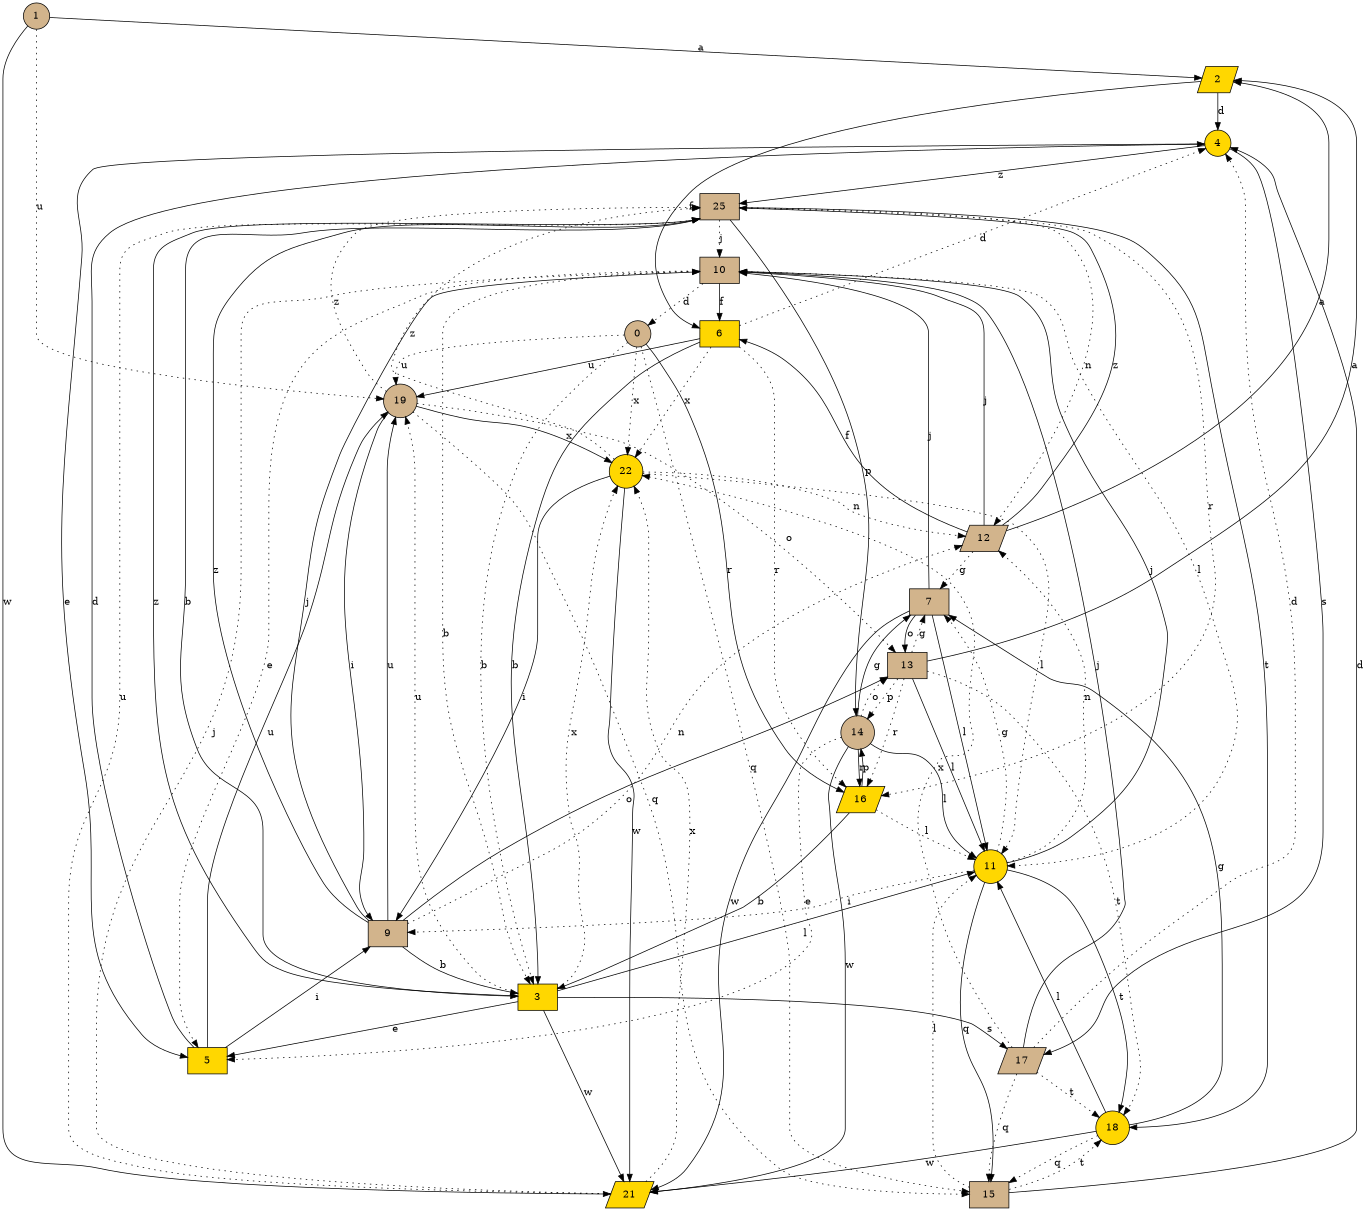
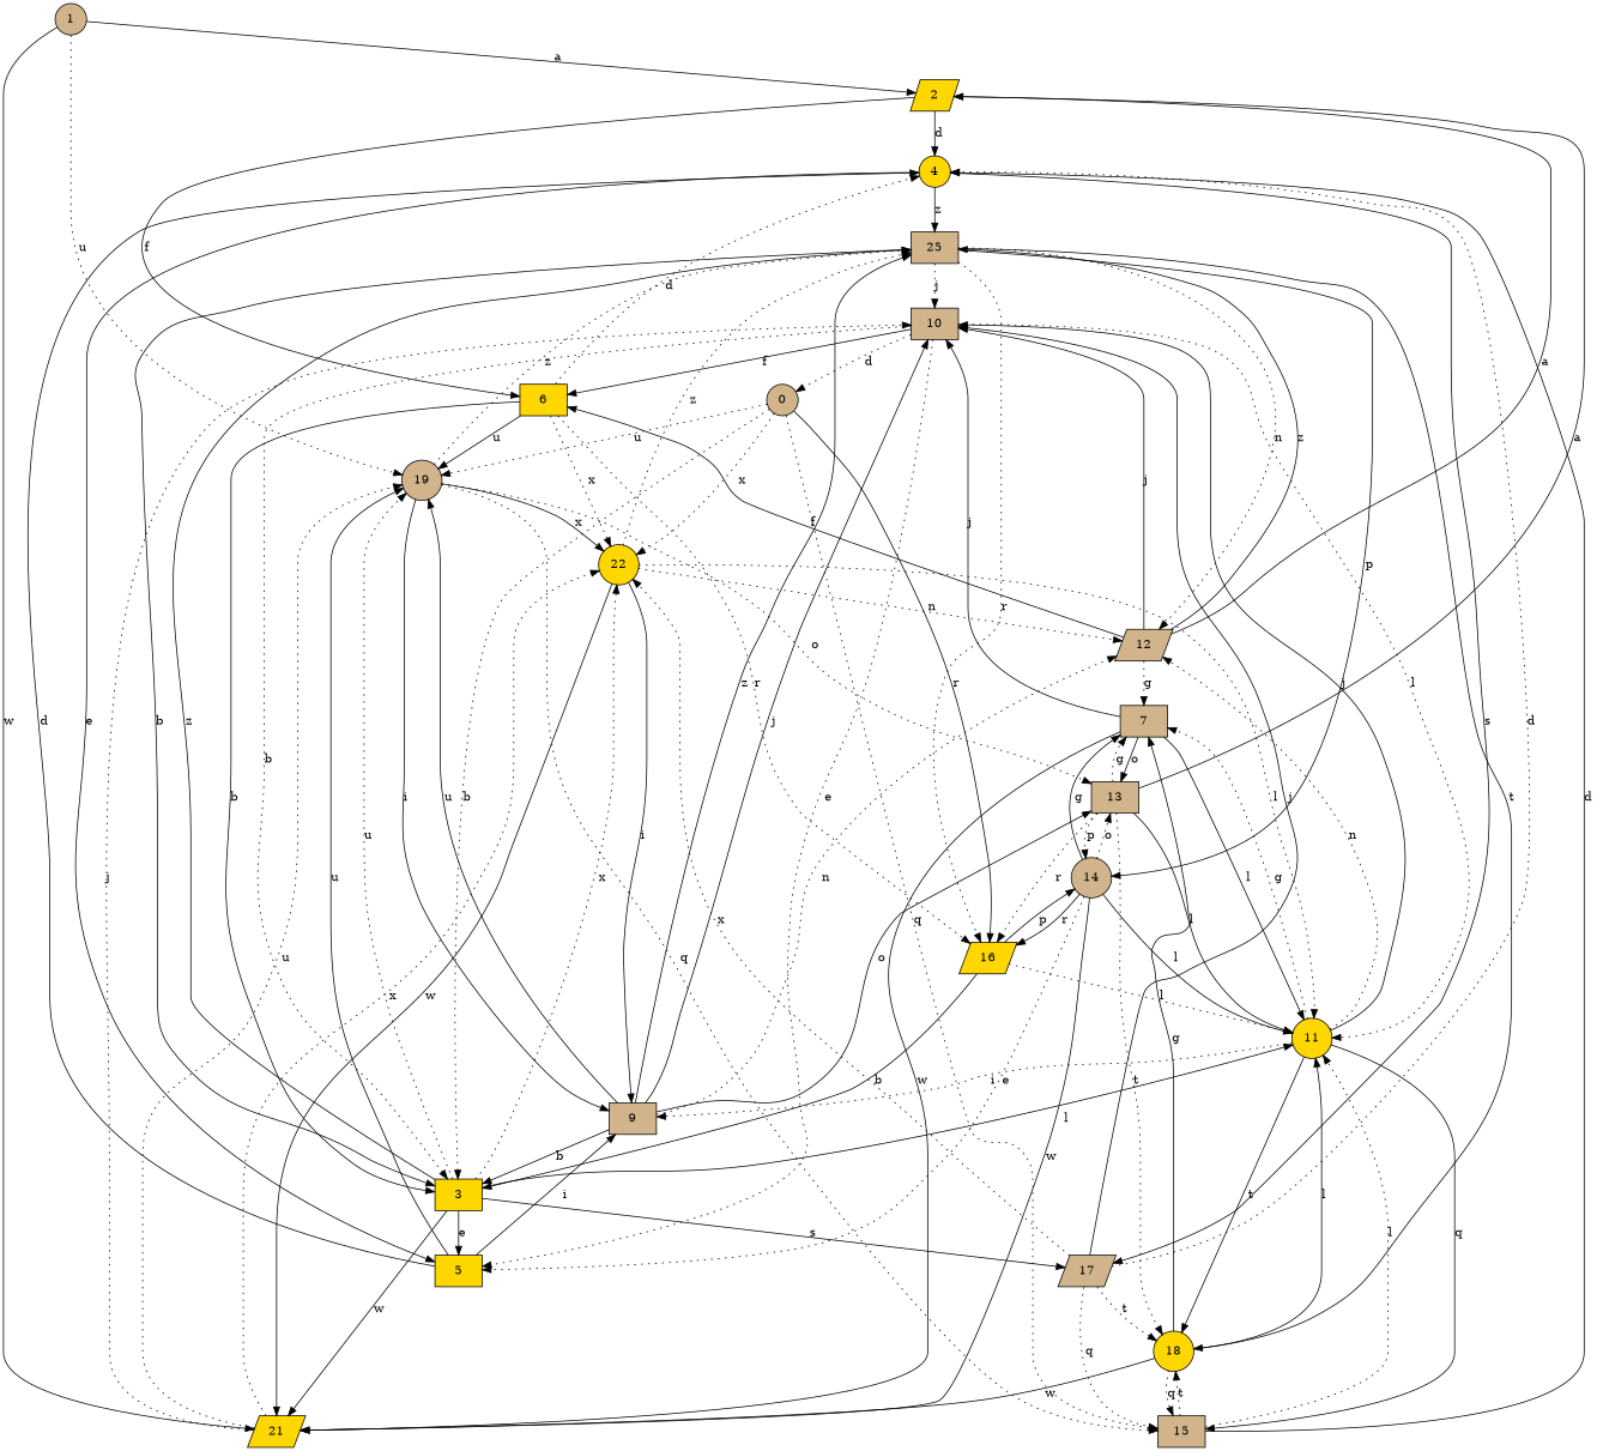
  strict digraph {
    node [fillcolor=tan shape=box style=filled]
    edge [style=solid]
    1 [shape=circle]
    2 [fillcolor=gold shape=parallelogram]
    19 [shape=circle]
    21 [fillcolor=gold shape=parallelogram]
    4 [fillcolor=gold shape=circle]
    6 [fillcolor=gold]
    22 [fillcolor=gold shape=circle]
    25
    9
    13
    15
    10
    5 [fillcolor=gold]
    17 [shape=parallelogram]
    3 [fillcolor=gold]
    16 [fillcolor=gold shape=parallelogram]
    11 [fillcolor=gold shape=circle]
    7
    12 [shape=parallelogram]
    18 [fillcolor=gold shape=circle]
    14 [shape=circle]
    0 [shape=circle]
    1 -> 2 [label=a]
    1 -> 19 [label=u style=dotted]
    1 -> 21 [label=w]
    2 -> 4 [label=d]
    2 -> 6 [label=f]
    19 -> 22 [label=x]
    19 -> 25 [label=z style=dotted]
    19 -> 9 [label=i]
    19 -> 13 [label=o style=dotted]
    19 -> 15 [label=q style=dotted]
-   21 -> 25 [label=u style=dotted]
+   21 -> 19 [label=u style=dotted]
    21 -> 22 [label=x style=dotted]
    21 -> 10 [label=j style=dotted]
    4 -> 25 [label=z]
    4 -> 5 [label=e]
    4 -> 17 [label=s]
    6 -> 19 [label=u]
    6 -> 4 [label=d style=dotted]
    6 -> 22 [label=x style=dotted]
    6 -> 3 [label=b]
    6 -> 16 [label=r style=dotted]
    22 -> 21 [label=w]
    22 -> 25 [label=z style=dotted]
    22 -> 9 [label=i]
    22 -> 11 [label=l style=dotted]
    22 -> 12 [label=n style=dotted]
    25 -> 10 [label=j style=dotted]
    25 -> 3 [label=b]
    25 -> 16 [label=r style=dotted]
    25 -> 12 [label=n style=dotted]
    25 -> 18 [label=t]
    25 -> 14 [label=p]
    9 -> 19 [label=u]
    9 -> 25 [label=z]
    9 -> 13 [label=o]
    9 -> 10 [label=j]
    9 -> 3 [label=b]
    9 -> 12 [label=n style=dotted]
    13 -> 2 [label=a]
    13 -> 16 [label=r style=dotted]
    13 -> 11 [label=l]
    13 -> 7 [label=g style=dotted]
    13 -> 18 [label=t style=dotted]
    13 -> 14 [label=p style=dotted]
    15 -> 4 [label=d]
    15 -> 11 [label=l style=dotted]
    15 -> 18 [label=t style=dotted]
    10 -> 6 [label=f]
    10 -> 5 [label=e style=dotted]
    10 -> 3 [label=b style=dotted]
    10 -> 11 [label=l style=dotted]
    10 -> 0 [label=d style=dotted]
    5 -> 19 [label=u]
    5 -> 4 [label=d]
    5 -> 9 [label=i]
    17 -> 4 [label=d style=dotted]
    17 -> 22 [label=x style=dotted]
    17 -> 15 [label=q style=dotted]
    17 -> 10 [label=j]
    17 -> 18 [label=t style=dotted]
    3 -> 19 [label=u style=dotted]
    3 -> 21 [label=w]
    3 -> 22 [label=x style=dotted]
    3 -> 25 [label=z]
    3 -> 5 [label=e]
    3 -> 17 [label=s]
    3 -> 11 [label=l]
    16 -> 3 [label=b]
    16 -> 11 [label=l style=dotted]
    16 -> 14 [label=p]
    11 -> 9 [label=i style=dotted]
    11 -> 15 [label=q]
    11 -> 10 [label=j]
    11 -> 7 [label=g style=dotted]
    11 -> 12 [label=n style=dotted]
    11 -> 18 [label=t]
    7 -> 21 [label=w]
    7 -> 13 [label=o]
    7 -> 10 [label=j]
    7 -> 11 [label=l]
    12 -> 2 [label=a]
    12 -> 6 [label=f]
    12 -> 25 [label=z]
    12 -> 10 [label=j]
    12 -> 7 [label=g style=dotted]
    18 -> 21 [label=w]
    18 -> 15 [label=q style=dotted]
    18 -> 11 [label=l]
    18 -> 7 [label=g]
    14 -> 21 [label=w]
    14 -> 13 [label=o style=dotted]
    14 -> 5 [label=e style=dotted]
    14 -> 16 [label=r]
    14 -> 11 [label=l]
    14 -> 7 [label=g]
    0 -> 19 [label=u style=dotted]
    0 -> 22 [label=x style=dotted]
    0 -> 15 [label=q style=dotted]
    0 -> 3 [label=b style=dotted]
    0 -> 16 [label=r]
  }
